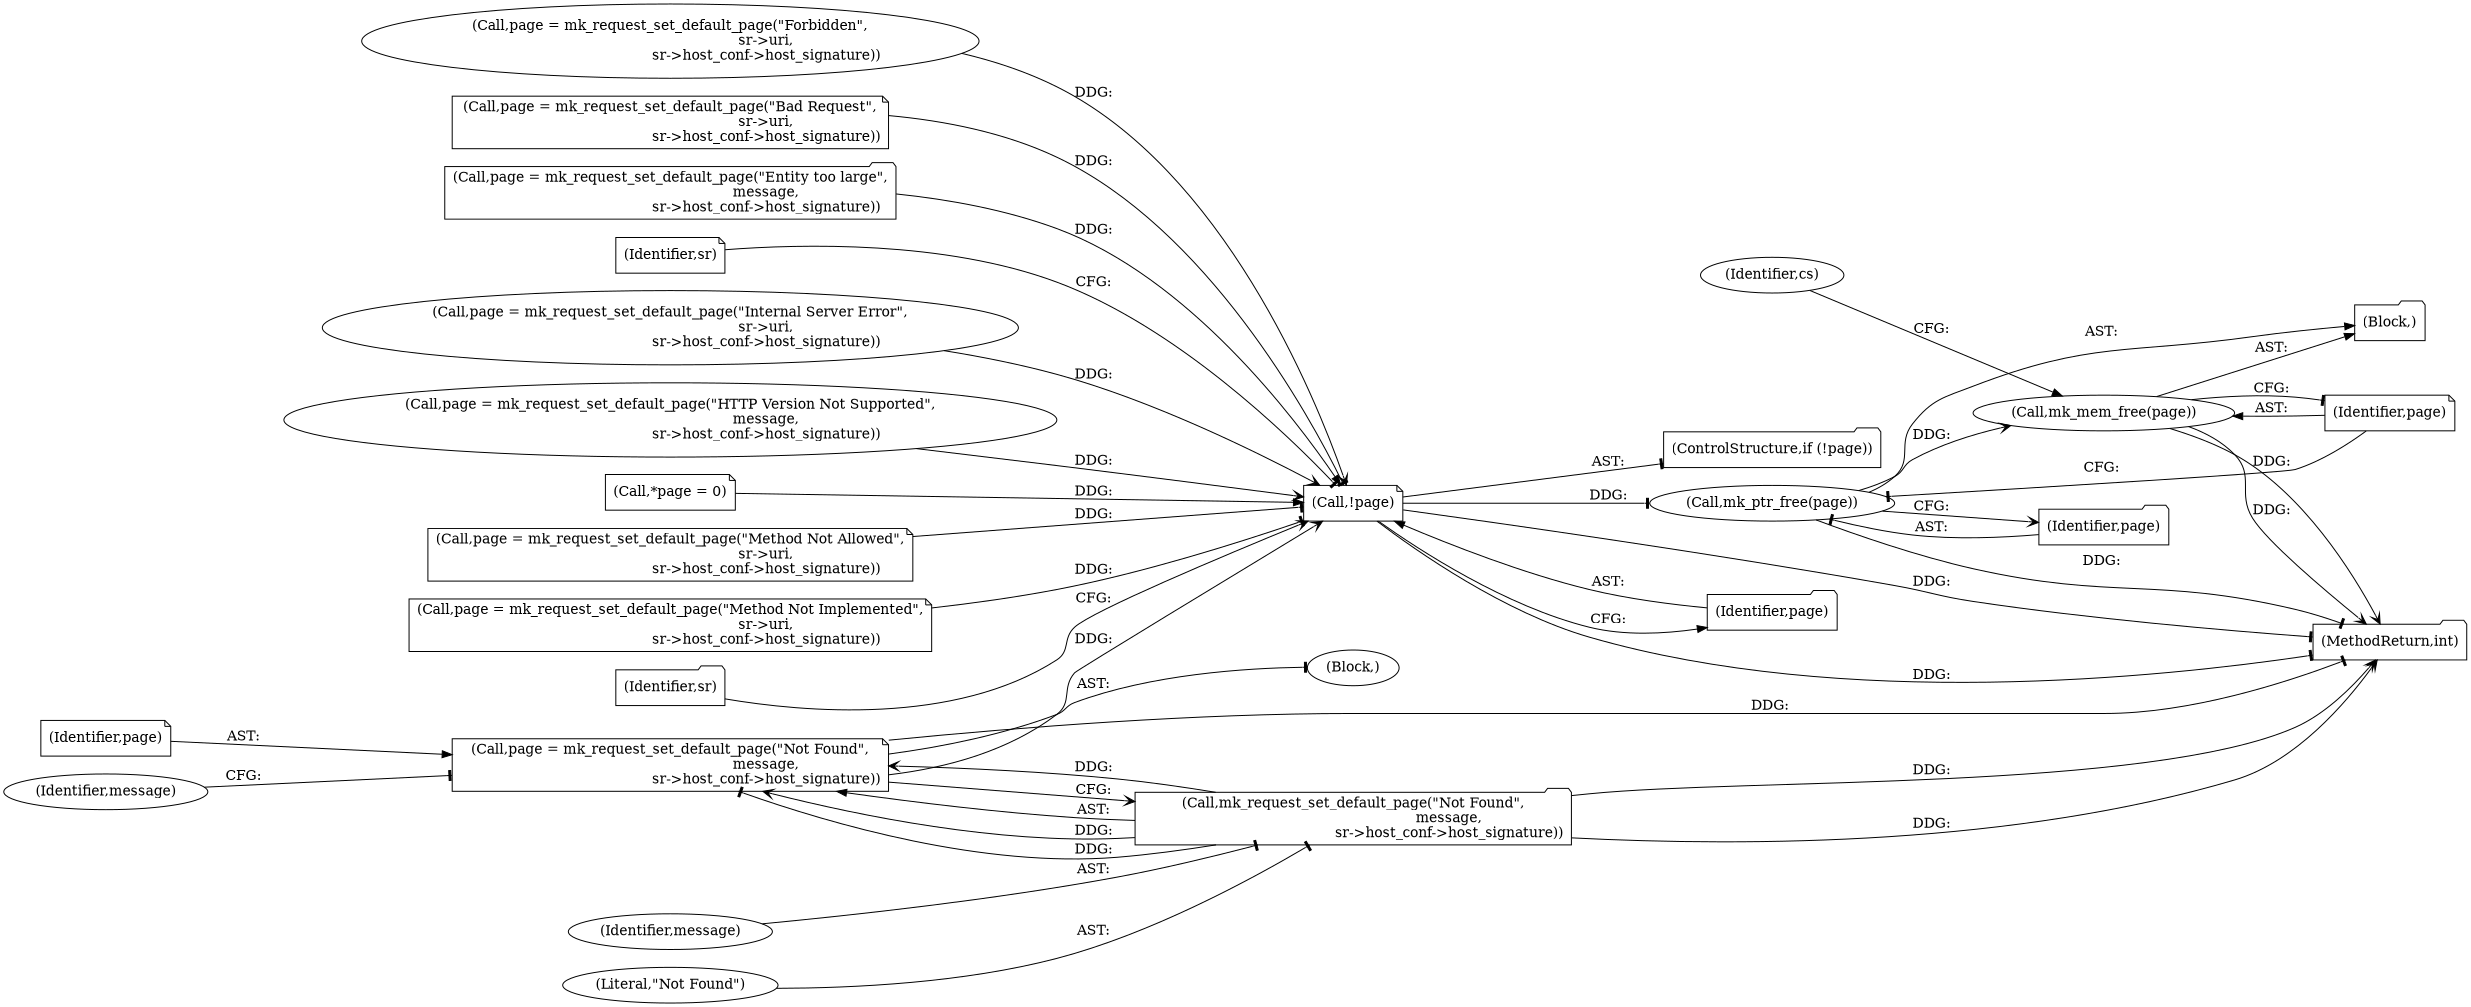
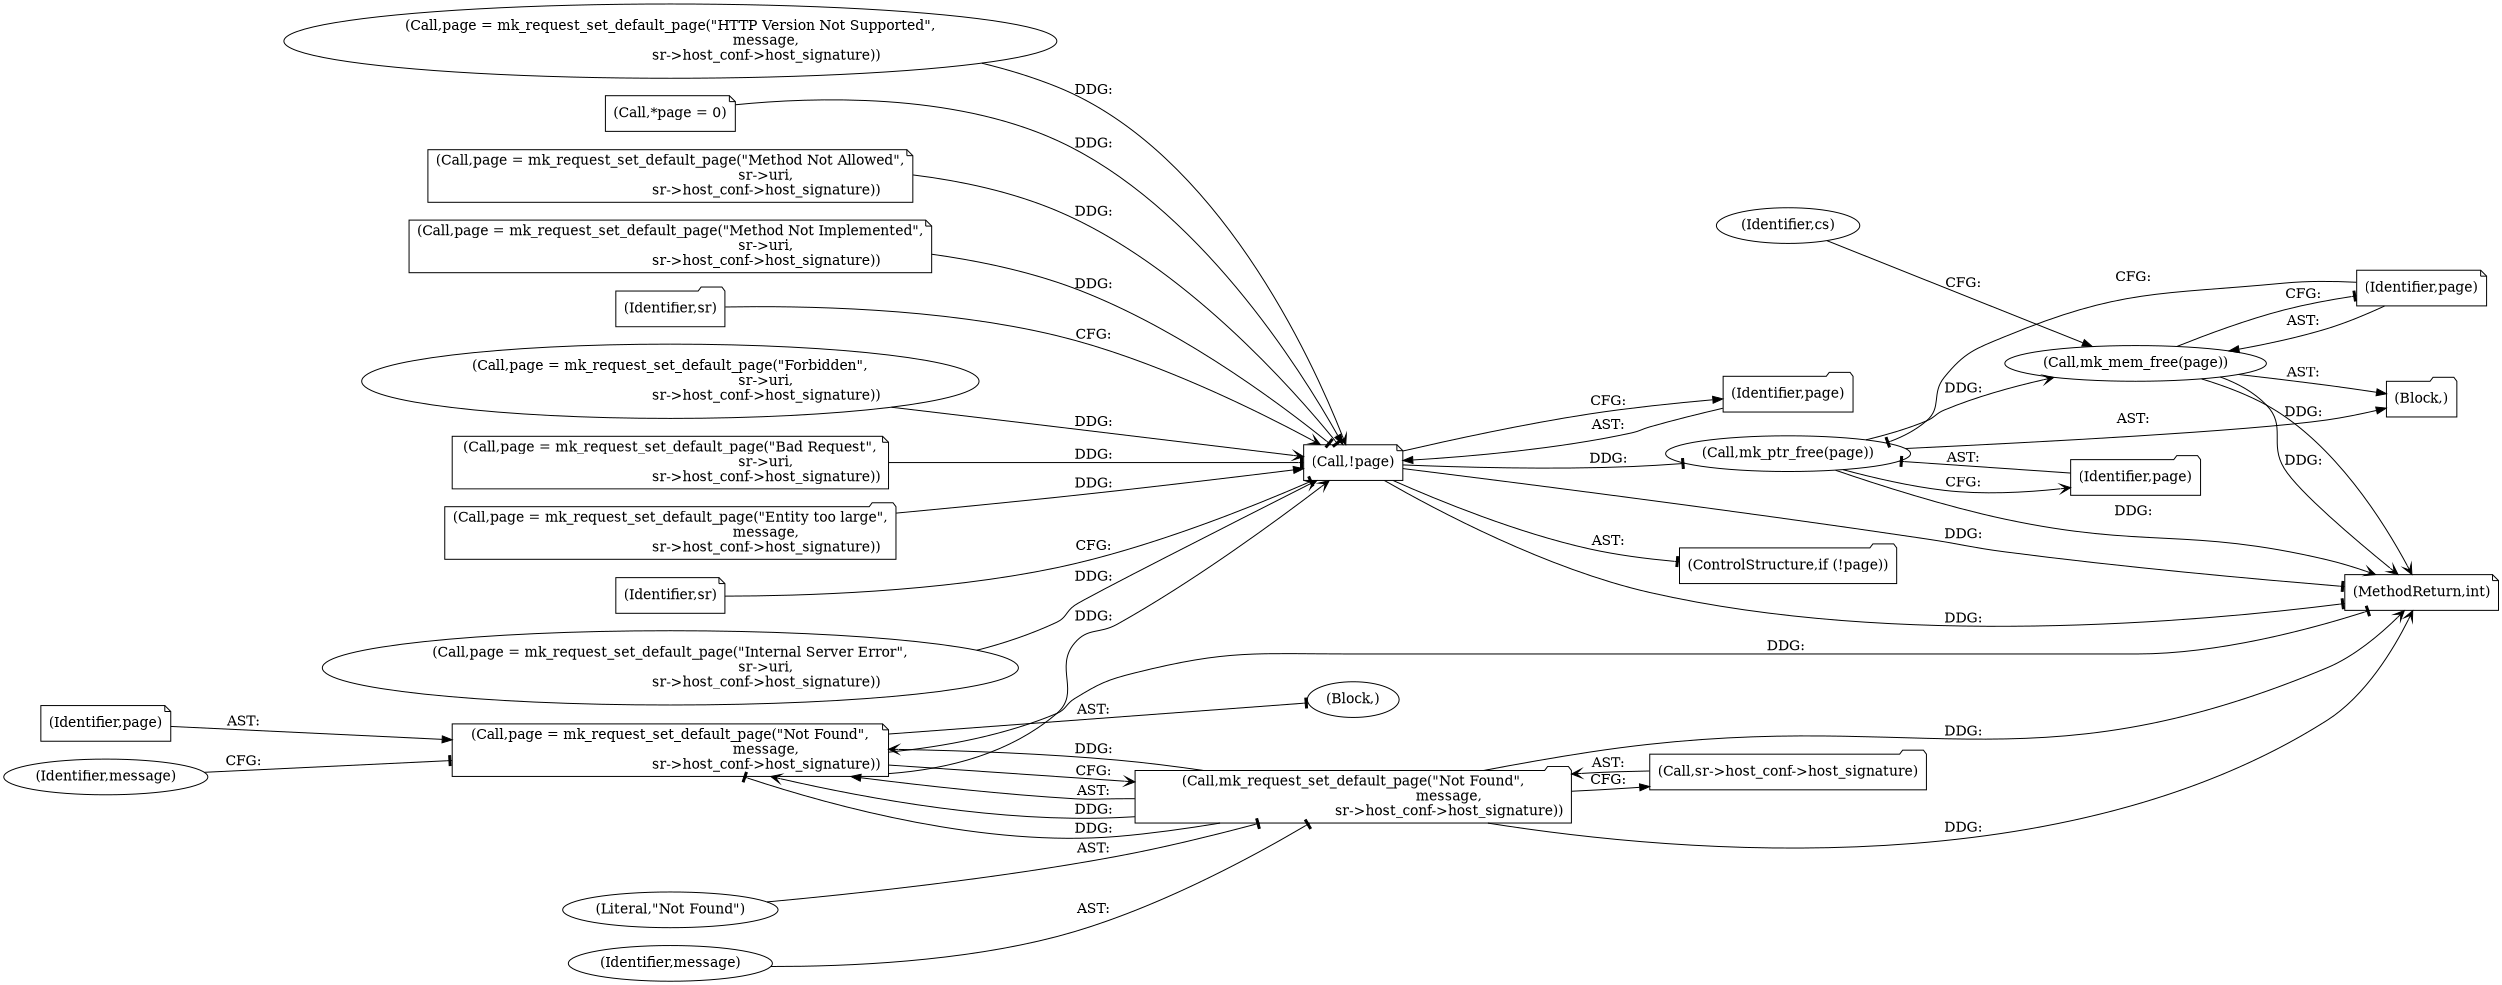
  digraph {
    rankdir=LR
    node [shape=ellipse]
    edge [arrowhead=tee]
    n1 [label="(Call,page = mk_request_set_default_page(\"Not Found\",\n                                           message,\n                                           sr->host_conf->host_signature))" shape=note]
    n2 [label="(Call,mk_request_set_default_page(\"Not Found\",\n                                           message,\n                                           sr->host_conf->host_signature))" shape=folder]
    n3 [label="(Call,!page)" shape=note]
-   n4 [label="(MethodReturn,int)" shape=folder]
+   n4 [label="(MethodReturn,int)" shape=note]
    n5 [label="(Block,)"]
+   n6 [label="(Call,sr->host_conf->host_signature)" shape=folder]
    n7 [label="(Call,mk_ptr_free(page))"]
    n8 [label="(ControlStructure,if (!page))" shape=folder]
    n9 [label="(Identifier,page)" shape=folder]
    n10 [label="(Call,mk_mem_free(page))"]
    n11 [label="(Block,)" shape=folder]
    n12 [label="(Identifier,page)" shape=folder]
    n13 [label="(Identifier,page)" shape=note]
    n14 [label="(Call,page = mk_request_set_default_page(\"Method Not Implemented\",\n                                           sr->uri,\n                                           sr->host_conf->host_signature))" shape=note]
    n15 [label="(Identifier,sr)" shape=folder]
    n16 [label="(Identifier,cs)"]
    n17 [label="(Call,page = mk_request_set_default_page(\"Forbidden\",\n                                           sr->uri,\n                                           sr->host_conf->host_signature))"]
    n18 [label="(Literal,\"Not Found\")"]
    n19 [label="(Call,page = mk_request_set_default_page(\"Bad Request\",\n                                           sr->uri,\n                                           sr->host_conf->host_signature))" shape=note]
    n20 [label="(Call,page = mk_request_set_default_page(\"Entity too large\",\n                                           message,\n                                           sr->host_conf->host_signature))" shape=folder]
    n21 [label="(Identifier,sr)" shape=note]
    n22 [label="(Identifier,page)" shape=note]
    n23 [label="(Call,page = mk_request_set_default_page(\"Internal Server Error\",\n                                           sr->uri,\n                                           sr->host_conf->host_signature))"]
    n24 [label="(Identifier,message)"]
    n25 [label="(Call,page = mk_request_set_default_page(\"HTTP Version Not Supported\",\n                                           message,\n                                           sr->host_conf->host_signature))"]
    n26 [label="(Identifier,message)"]
    n27 [label="(Call,*page = 0)" shape=note]
    n28 [label="(Call,page = mk_request_set_default_page(\"Method Not Allowed\",\n                                           sr->uri,\n                                           sr->host_conf->host_signature))" shape=note]
    n1 -> n2 [arrowhead=vee label="CFG: "]
    n1 -> n3 [arrowhead=vee label="DDG: "]
    n1 -> n4 [label="DDG: "]
    n1 -> n5 [label="AST: "]
    n2 -> n1 [arrowhead=normal label="AST: "]
    n2 -> n1 [arrowhead=vee label="DDG: "]
    n2 -> n1 [label="DDG: "]
    n2 -> n1 [arrowhead=vee label="DDG: "]
    n2 -> n4 [arrowhead=vee label="DDG: "]
    n2 -> n4 [arrowhead=vee label="DDG: "]
+   n2 -> n6 [arrowhead=normal label="CFG: "]
    n3 -> n4 [label="DDG: "]
    n3 -> n4 [label="DDG: "]
    n3 -> n7 [label="DDG: "]
    n3 -> n8 [label="AST: "]
    n3 -> n9 [arrowhead=normal label="CFG: "]
-   n7 -> n4 [label="DDG: "]
+   n6 -> n2 [arrowhead=vee label="AST: "]
+   n7 -> n4 [arrowhead=vee label="DDG: "]
    n7 -> n10 [arrowhead=vee label="DDG: "]
    n7 -> n11 [arrowhead=normal label="AST: "]
    n7 -> n12 [arrowhead=vee label="CFG: "]
    n9 -> n3 [arrowhead=normal label="AST: "]
    n10 -> n4 [arrowhead=vee label="DDG: "]
    n10 -> n4 [arrowhead=vee label="DDG: "]
    n10 -> n11 [arrowhead=normal label="AST: "]
    n10 -> n13 [label="CFG: "]
    n12 -> n7 [label="AST: "]
    n13 -> n7 [label="CFG: "]
    n13 -> n10 [arrowhead=normal label="AST: "]
    n14 -> n3 [label="DDG: "]
    n15 -> n3 [arrowhead=vee label="CFG: "]
    n16 -> n10 [arrowhead=normal label="CFG: "]
    n17 -> n3 [arrowhead=vee label="DDG: "]
    n18 -> n2 [label="AST: "]
    n19 -> n3 [label="DDG: "]
    n20 -> n3 [arrowhead=normal label="DDG: "]
    n21 -> n3 [label="CFG: "]
    n22 -> n1 [arrowhead=normal label="AST: "]
    n23 -> n3 [arrowhead=vee label="DDG: "]
    n24 -> n1 [label="CFG: "]
    n25 -> n3 [arrowhead=vee label="DDG: "]
    n26 -> n2 [label="AST: "]
    n27 -> n3 [arrowhead=normal label="DDG: "]
    n28 -> n3 [label="DDG: "]
  }
